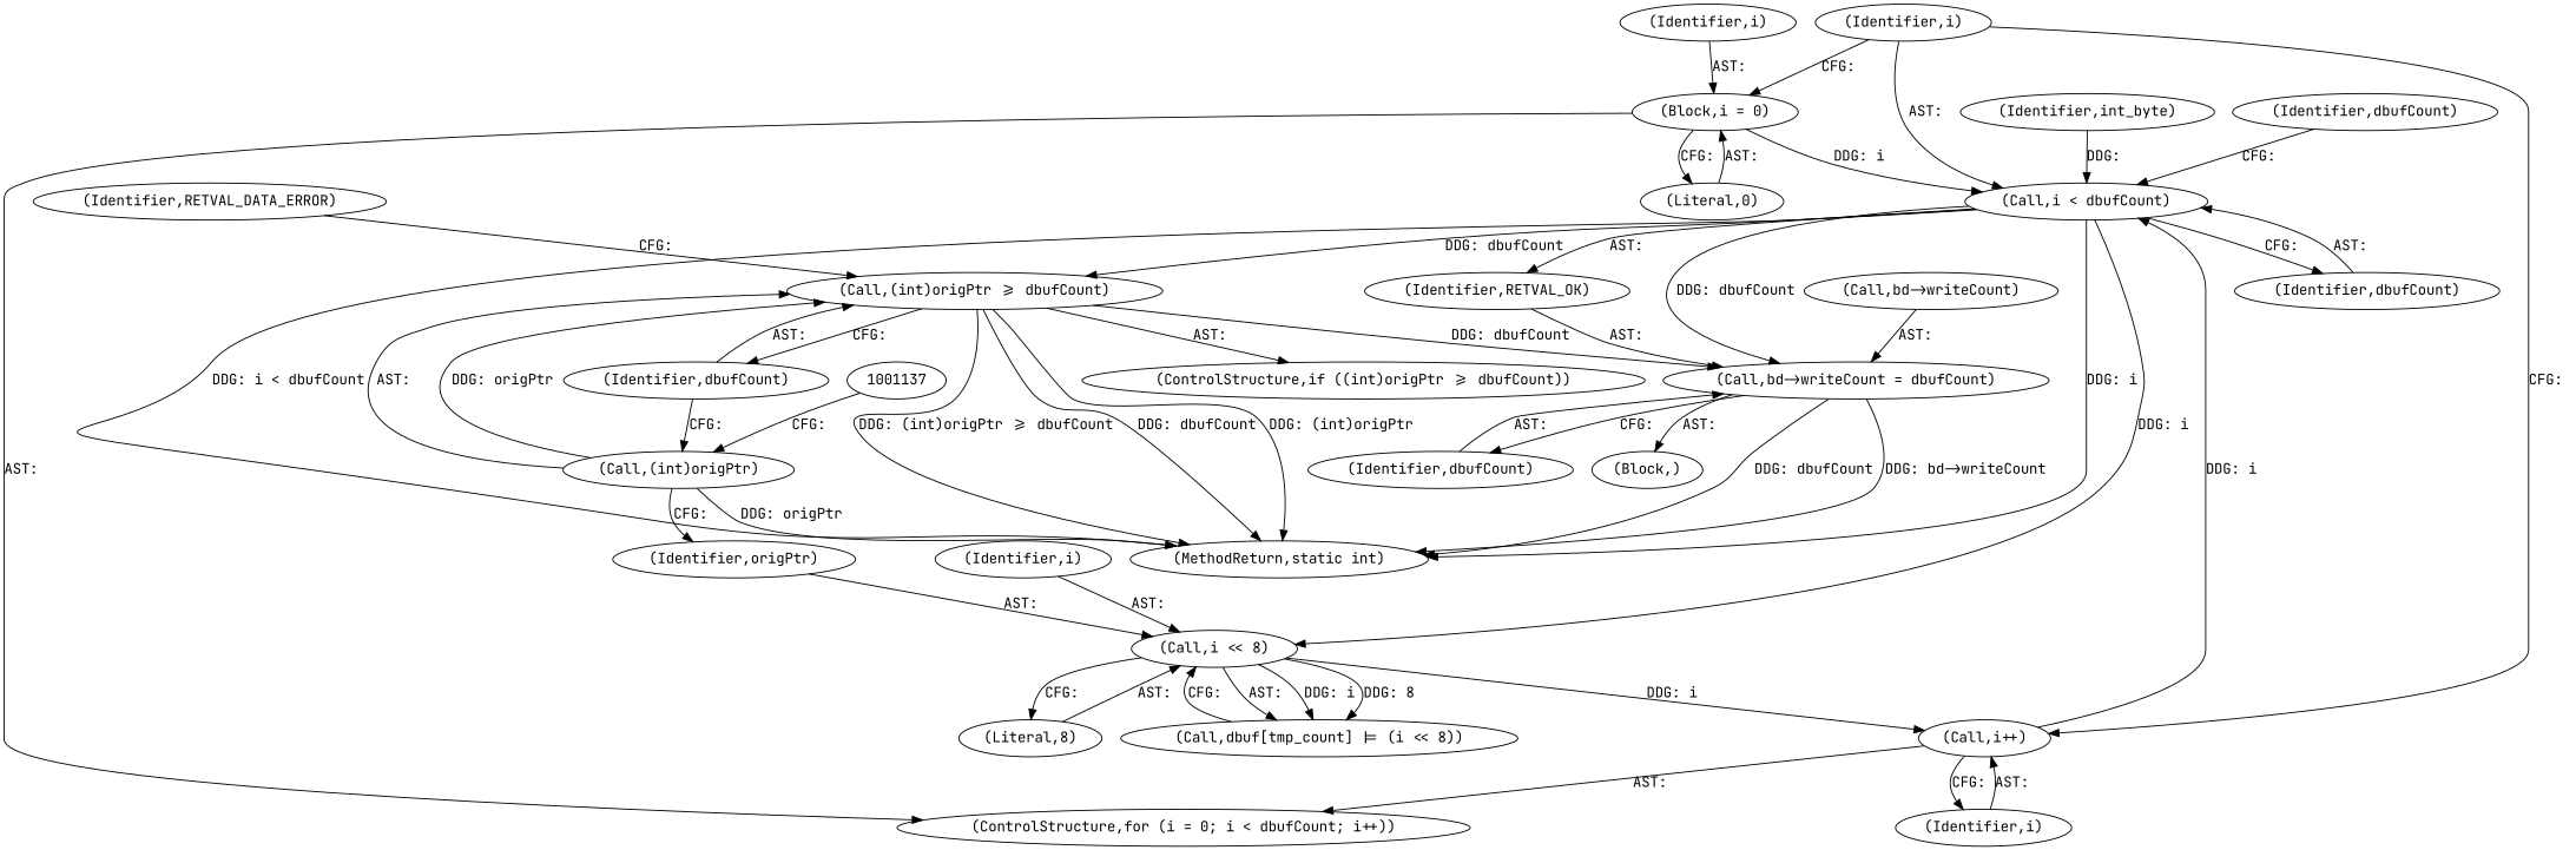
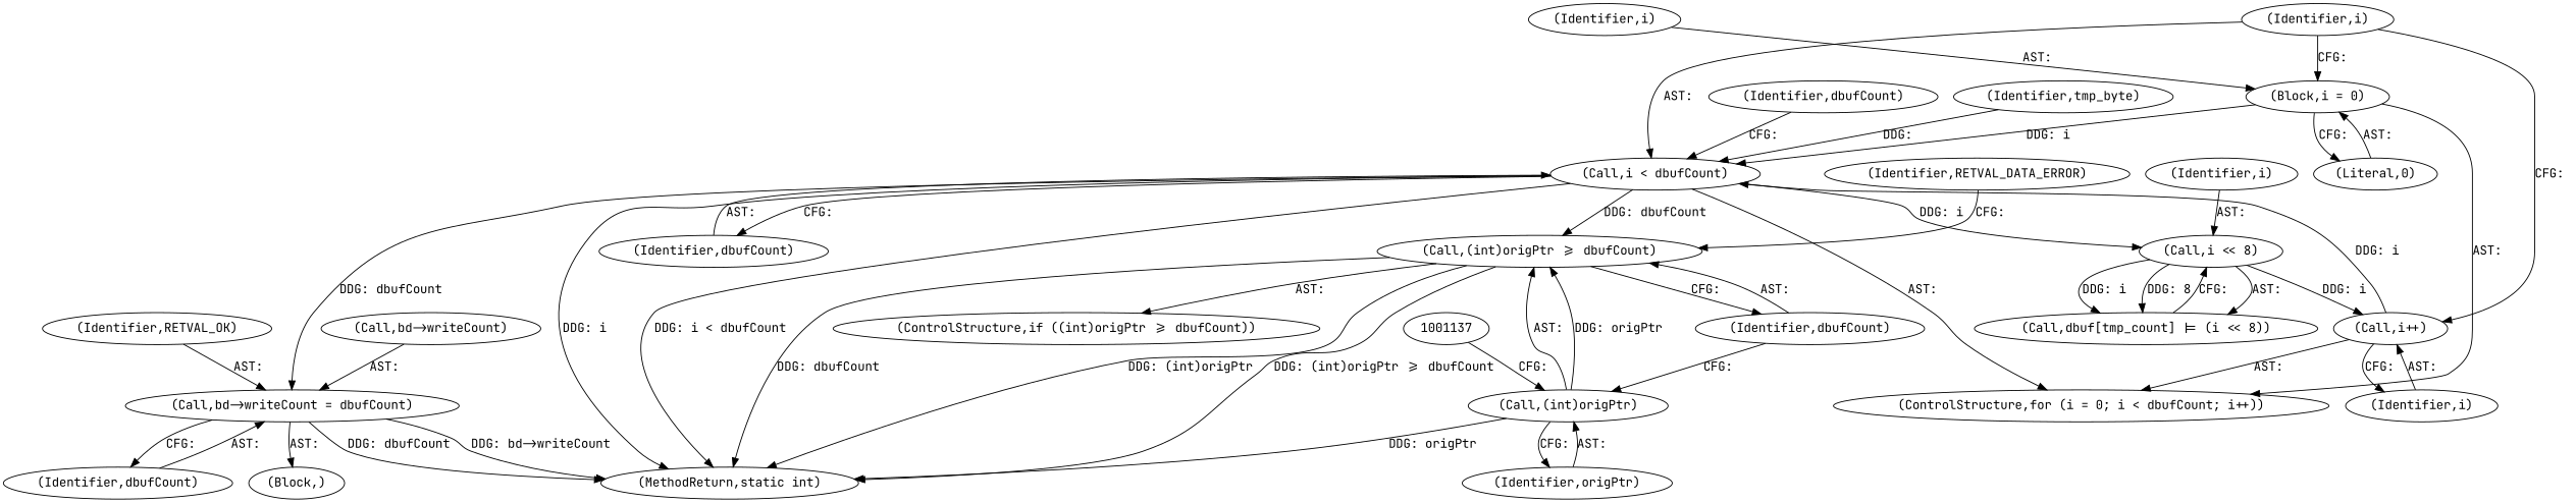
  digraph {
    fontname="JetBrains Mono"
    node [fontname="JetBrains Mono"]
    edge [fontname="JetBrains Mono"]
    n1 [label="(Call,bd->writeCount = dbufCount)"]
    n2 [label="(MethodReturn,static int)"]
    n3 [label="(Identifier,dbufCount)"]
    n4 [label="(Block,)"]
    n5 [label="(Call,i < dbufCount)"]
    n6 [label="(Call,i << 8)"]
    n7 [label="(Call,(int)origPtr >= dbufCount)"]
    n8 [label="(Identifier,dbufCount)"]
    n9 [label="(ControlStructure,for (i = 0; i < dbufCount; i++))"]
    n10 [label="(Call,i++)"]
-   n11 [label="(Literal,8)"]
    n12 [label="(Call,dbuf[tmp_count] |= (i << 8))"]
    n13 [label="(ControlStructure,if ((int)origPtr >= dbufCount))"]
    n14 [label="(Identifier,dbufCount)"]
    n15 [label="(Identifier,i)"]
    n16 [label="(Block,i = 0)"]
    n17 [label="(Literal,0)"]
    n18 [label="(Call,(int)origPtr)"]
    n19 [label="(Identifier,origPtr)"]
    n20 [label="(Identifier,dbufCount)"]
    n21 [label="(Call,bd->writeCount)"]
    n22 [label="(Identifier,i)"]
-   n23 [label="(Identifier,int_byte)"]
+   n23 [label="(Identifier,tmp_byte)"]
    n24 [label="(Identifier,i)"]
    n25 [label="(Identifier,RETVAL_OK)"]
    n26 [label="(Identifier,RETVAL_DATA_ERROR)"]
    n27 [label="(Identifier,i)"]
    1001137
    n1 -> n2 [label="DDG: dbufCount"]
    n1 -> n2 [label="DDG: bd->writeCount"]
    n1 -> n3 [label="CFG: "]
    n1 -> n4 [label="AST: "]
    n3 -> n1 [label="AST: "]
    n5 -> n1 [label="DDG: dbufCount"]
    n5 -> n2 [label="DDG: i"]
    n5 -> n2 [label="DDG: i < dbufCount"]
    n5 -> n6 [label="DDG: i"]
    n5 -> n7 [label="DDG: dbufCount"]
    n5 -> n8 [label="CFG: "]
-   n5 -> n25 [label="AST: "]
+   n5 -> n9 [label="AST: "]
    n6 -> n10 [label="DDG: i"]
-   n6 -> n11 [label="CFG: "]
    n6 -> n12 [label="AST: "]
    n6 -> n12 [label="DDG: i"]
    n6 -> n12 [label="DDG: 8"]
-   n7 -> n1 [label="DDG: dbufCount"]
    n7 -> n2 [label="DDG: (int)origPtr >= dbufCount"]
    n7 -> n2 [label="DDG: dbufCount"]
    n7 -> n2 [label="DDG: (int)origPtr"]
    n7 -> n13 [label="AST: "]
    n7 -> n14 [label="CFG: "]
    n8 -> n5 [label="AST: "]
    n10 -> n5 [label="DDG: i"]
    n10 -> n9 [label="AST: "]
    n10 -> n15 [label="CFG: "]
-   n11 -> n6 [label="AST: "]
    n12 -> n6 [label="CFG: "]
    n14 -> n7 [label="AST: "]
    n14 -> n18 [label="CFG: "]
    n15 -> n10 [label="AST: "]
    n16 -> n5 [label="DDG: i"]
    n16 -> n9 [label="AST: "]
    n16 -> n17 [label="CFG: "]
    n17 -> n16 [label="AST: "]
    n18 -> n2 [label="DDG: origPtr"]
    n18 -> n7 [label="AST: "]
    n18 -> n7 [label="DDG: origPtr"]
    n18 -> n19 [label="CFG: "]
-   n19 -> n6 [label="AST: "]
+   n19 -> n18 [label="AST: "]
    n20 -> n5 [label="CFG: "]
    n21 -> n1 [label="AST: "]
    n22 -> n16 [label="AST: "]
    n23 -> n5 [label="DDG: "]
    n24 -> n6 [label="AST: "]
    n25 -> n1 [label="AST: "]
    n26 -> n7 [label="CFG: "]
    n27 -> n5 [label="AST: "]
    n27 -> n10 [label="CFG: "]
    n27 -> n16 [label="CFG: "]
    1001137 -> n18 [label="CFG: "]
  }
